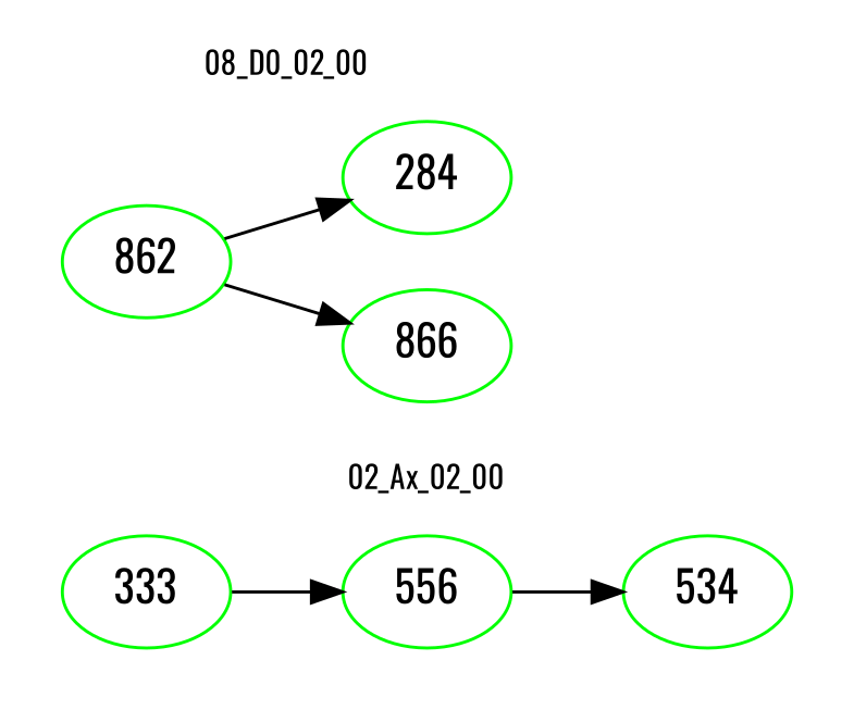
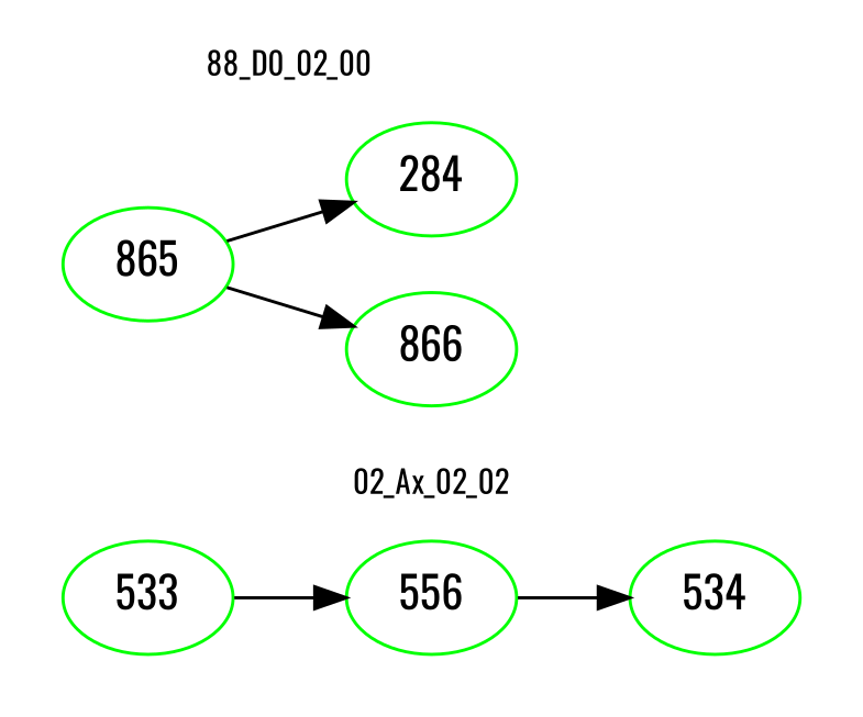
  digraph {
    fontname=Oswald
    rankdir=LR
    node [color=green fontname=Oswald]
    edge [color=black fontname=Oswald]
-   n1 [label=333]
+   n1 [label=533]
    n2 [label=534]
    n3 [label=556]
-   n4 [label=862]
+   n4 [label=865]
    n5 [label=866]
    n6 [label=284]
    subgraph cluster_1 {
      color=white
      fontsize=10
-     label="02_Ax_02_00"
+     label="02_Ax_02_02"
      n1
      n2
      n3
    }
    subgraph cluster_2 {
      color=white
      fontsize=10
-     label="08_D0_02_00"
+     label="88_D0_02_00"
      n4
      n5
      n6
    }
    n1 -> n3
    n3 -> n2
    n4 -> n5
    n4 -> n6
  }
